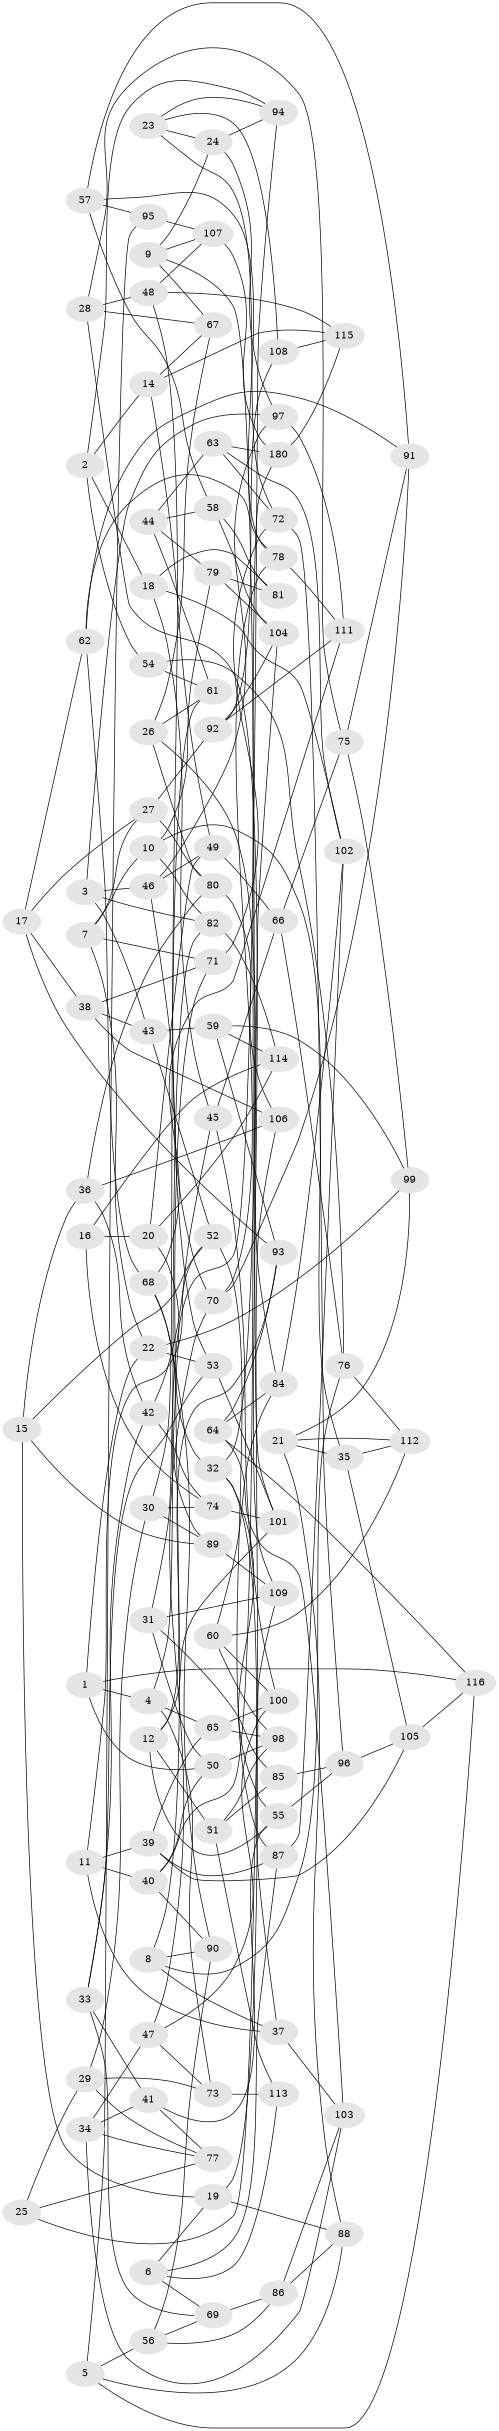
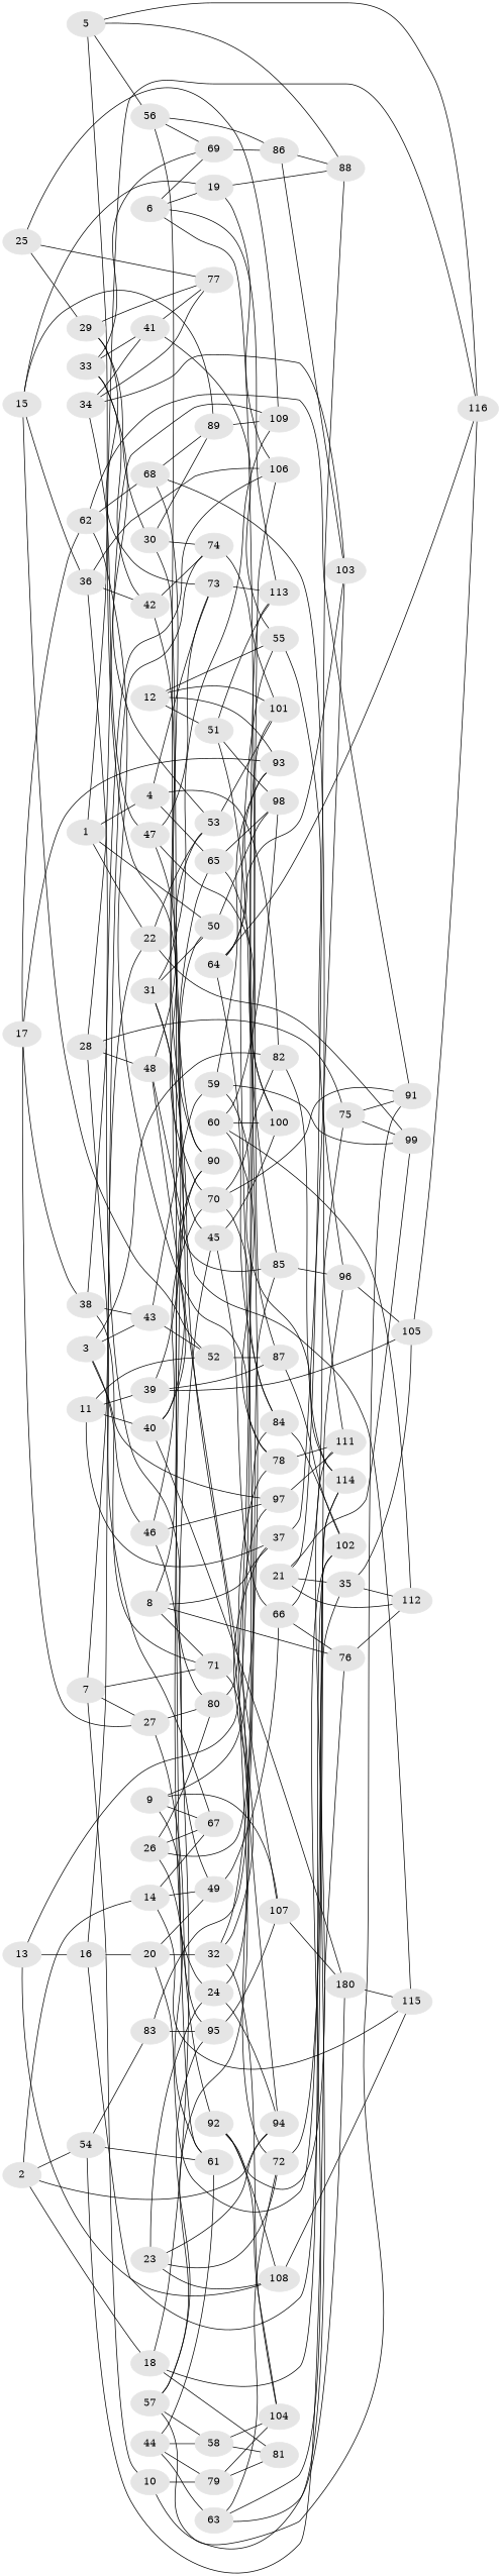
  graph {
    rankdir=LR
    node [color=gray90 style=filled]
    1
    4
    22
    50
    116
    82
    65
    73
    99
    53
    98
    2
    14
    18
    54
    94
    67
    49
    115
    45
    81
    102
    76
    61
+   83
    3
    43
    46
    97
    52
    59
    70
    114
    111
    100
    113
    5
    56
    88
    95
    69
    90
    86
    107
    6
    19
    87
    106
    7
    10
    27
    71
    35
    79
    80
    92
    72
    8
    37
    103
    112
    9
    24
    101
    n65 [label=180]
    105
    104
    11
    39
    40
    12
    51
    55
    93
    85
    96
+   13
    16
    108
    20
    74
    25
    29
    77
    109
    66
    15
    36
    89
    42
    32
    17
    38
    62
    78
    91
    68
    21
    23
    30
    26
    84
    28
    48
    75
    31
    33
    41
    34
    47
    44
    58
    63
    57
    60
    64
    1 -- 4
    1 -- 22
    1 -- 50
    1 -- 116
    4 -- 82
    4 -- 65
    4 -- 73
    22 -- 99
    22 -- 53
    50 -- 98
    82 -- 114
    65 -- 98
    65 -- 100
    73 -- 113
    53 -- 101
    2 -- 14
    2 -- 18
    2 -- 54
    2 -- 94
    14 -- 67
    14 -- 49
    14 -- 115
    18 -- 45
    18 -- 81
    18 -- 102
    54 -- 76
    54 -- 61
+   54 -- 83
    49 -- 66
    45 -- 100
    45 -- 66
    76 -- 112
+   83 -- 95
+   83 -- 85
    3 -- 82
    3 -- 43
    3 -- 46
    3 -- 97
    43 -- 52
    43 -- 59
    46 -- 49
    46 -- 97
    46 -- 70
    97 -- 111
    52 -- 87
    59 -- 99
    59 -- 114
    59 -- 93
    70 -- 78
    70 -- 91
    5 -- 116
    5 -- 56
    5 -- 88
    5 -- 95
    56 -- 69
    56 -- 90
    56 -- 86
    95 -- 107
    69 -- 86
    86 -- 88
    86 -- 103
    107 -- n65
    6 -- 113
    6 -- 69
    6 -- 19
    6 -- 87
    19 -- 88
    19 -- 106
    87 -- 102
    7 -- 22
    7 -- 10
    7 -- 27
    7 -- 71
-   10 -- 82
+   70 -- 82
    10 -- 35
    10 -- 79
    27 -- 80
    27 -- 92
    71 -- 72
    35 -- 112
    35 -- 105
    79 -- 81
    79 -- 104
    80 -- 106
    92 -- 111
    92 -- 104
    92 -- 108
    72 -- 96
    8 -- 76
    8 -- 90
    8 -- 71
    8 -- 37
    37 -- 103
    9 -- 67
    9 -- 107
    9 -- 24
    9 -- 101
    24 -- 94
    24 -- 97
    n65 -- 115
    105 -- 116
    11 -- 52
    11 -- 37
    11 -- 39
    11 -- 40
    39 -- 65
    39 -- 87
    39 -- 105
    40 -- 50
    40 -- 90
    40 -- n65
    12 -- 101
    12 -- 51
    12 -- 55
    12 -- 93
    51 -- 98
    51 -- 113
    51 -- 85
    55 -- 96
    85 -- 96
    96 -- 105
+   13 -- 113
+   13 -- 16
+   13 -- 108
    16 -- 114
    16 -- 20
    16 -- 74
    108 -- 115
    20 -- 49
    20 -- 114
    20 -- 32
    74 -- 101
    25 -- 29
    25 -- 77
    25 -- 109
    29 -- 73
    29 -- 77
    29 -- 30
    66 -- 76
    66 -- 75
    15 -- 52
    15 -- 19
    15 -- 36
    15 -- 89
    36 -- 106
    36 -- 80
    36 -- 42
    89 -- 109
    42 -- 45
    42 -- 74
    32 -- 37
    32 -- 104
    32 -- 55
    17 -- 27
    17 -- 93
    17 -- 38
    17 -- 62
    38 -- 43
    38 -- 106
    38 -- 71
    62 -- 78
    62 -- 91
    62 -- 68
    78 -- 111
    68 -- 111
    68 -- 90
    68 -- 89
    21 -- 99
    21 -- 88
    21 -- 35
    21 -- 112
    23 -- 94
    23 -- 72
    23 -- 24
    23 -- 108
    30 -- 61
    30 -- 74
    30 -- 89
    26 -- 67
    26 -- 61
    26 -- 80
    26 -- 84
    84 -- 102
    28 -- 67
    28 -- 109
    28 -- 48
    28 -- 75
    48 -- 53
    48 -- 115
    48 -- 107
    75 -- 99
    75 -- 91
    31 -- 50
    31 -- 94
    31 -- 85
    31 -- 109
    33 -- 53
    33 -- 69
    33 -- 42
    33 -- 41
    41 -- 55
    41 -- 77
    34 -- 103
    34 -- 77
    34 -- 41
    34 -- 47
    47 -- 73
    47 -- 70
    47 -- 100
    44 -- 61
    44 -- 79
    44 -- 58
    44 -- 63
    58 -- 81
    58 -- 104
    63 -- 102
    63 -- 72
    63 -- n65
    57 -- 95
    57 -- 78
    57 -- 91
    57 -- 58
    60 -- 98
    60 -- 100
    60 -- 112
    60 -- 84
    64 -- 116
    64 -- 103
    64 -- 93
    64 -- 84
  }
